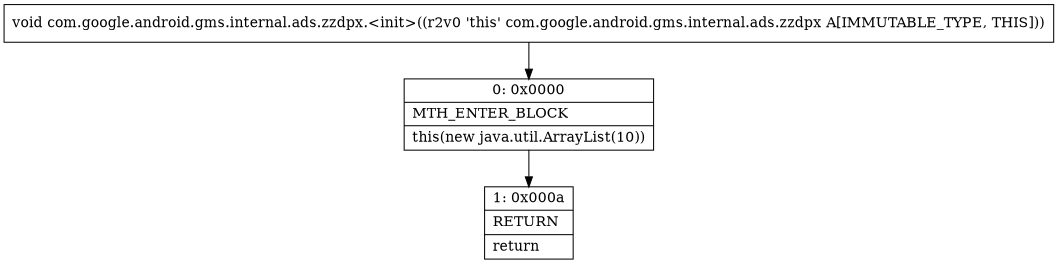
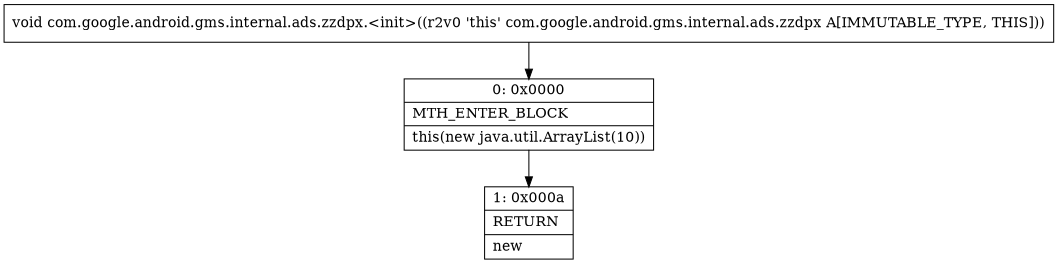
  digraph {
    node [shape=record]
    n1 [label="{0\:\ 0x0000|MTH_ENTER_BLOCK\l|this(new java.util.ArrayList(10))\l}"]
-   n2 [label="{1\:\ 0x000a|RETURN\l|return\l}"]
+   n2 [label="{1\:\ 0x000a|RETURN\l|new\l}"]
    n3 [label="{void com.google.android.gms.internal.ads.zzdpx.\<init\>((r2v0 'this' com.google.android.gms.internal.ads.zzdpx A[IMMUTABLE_TYPE, THIS])) }"]
    n1 -> n2
    n3 -> n1
  }
